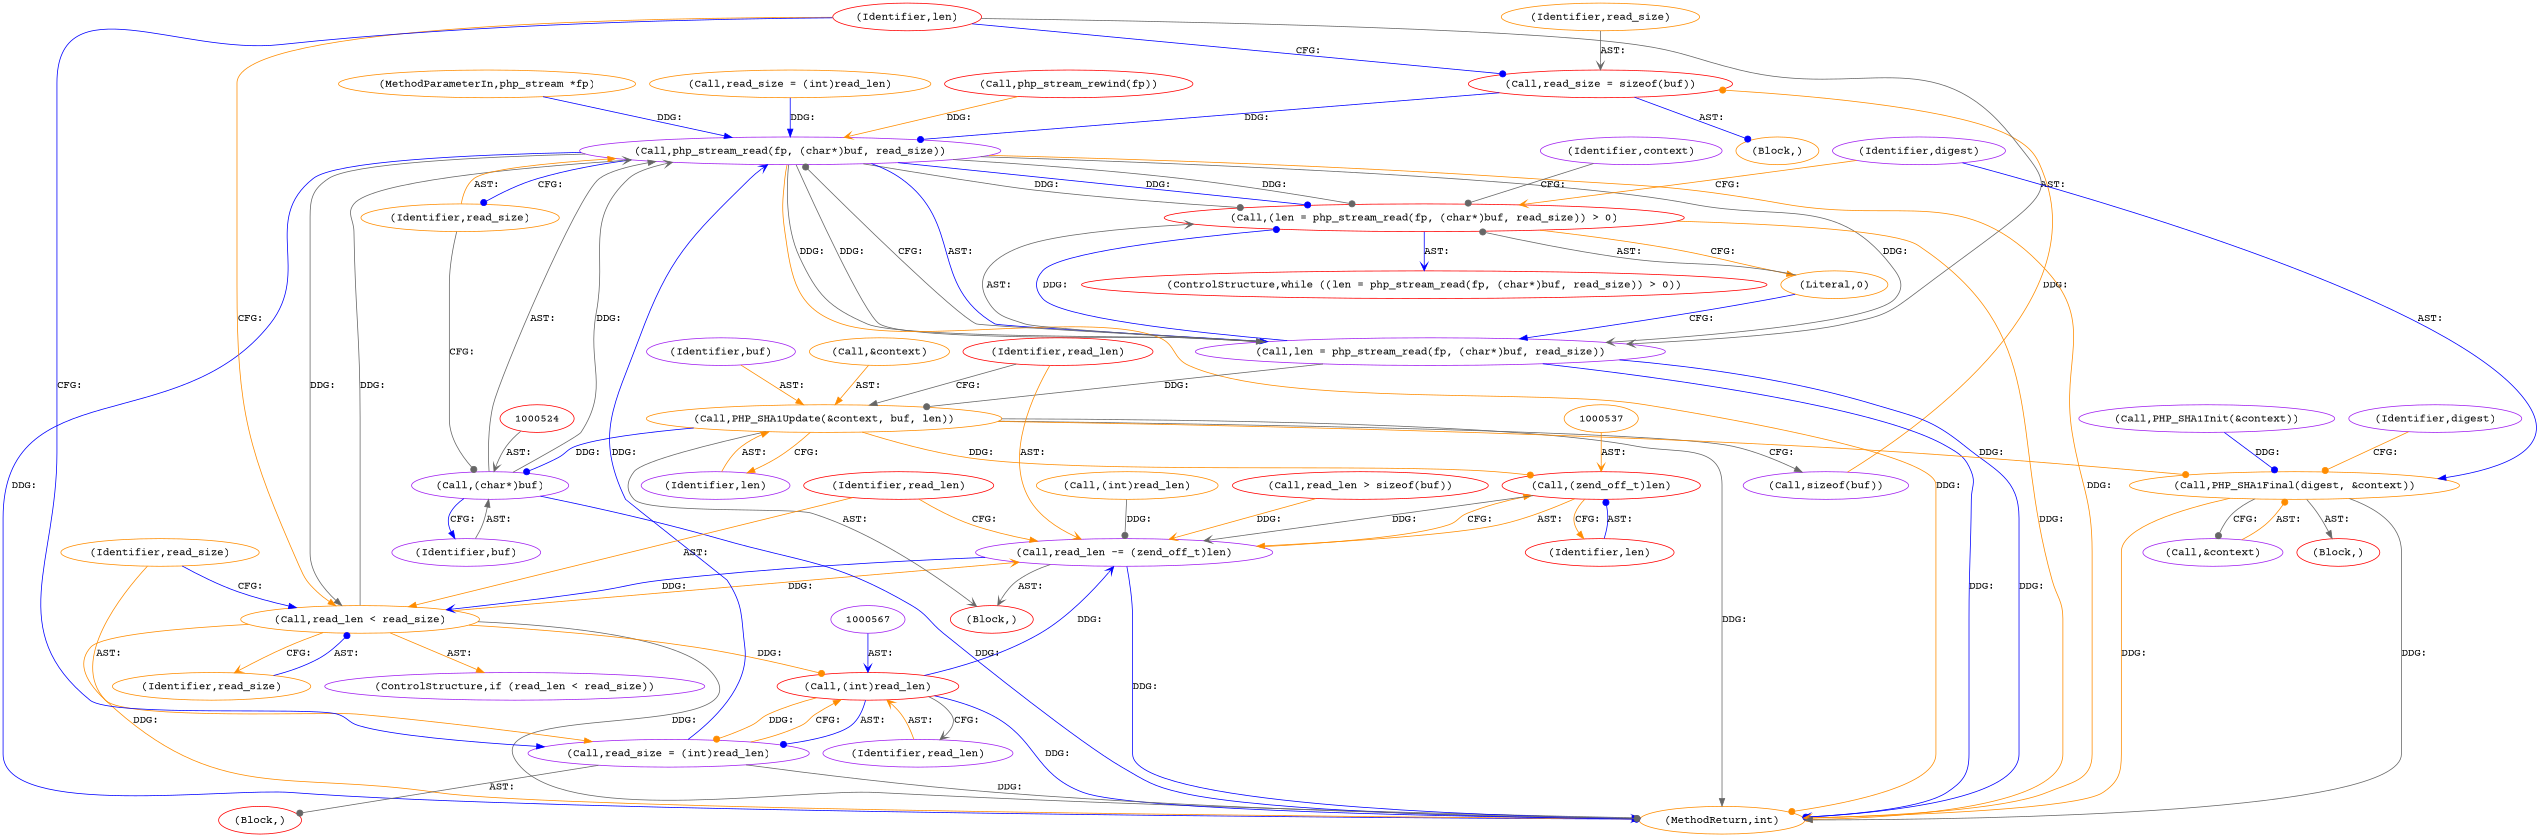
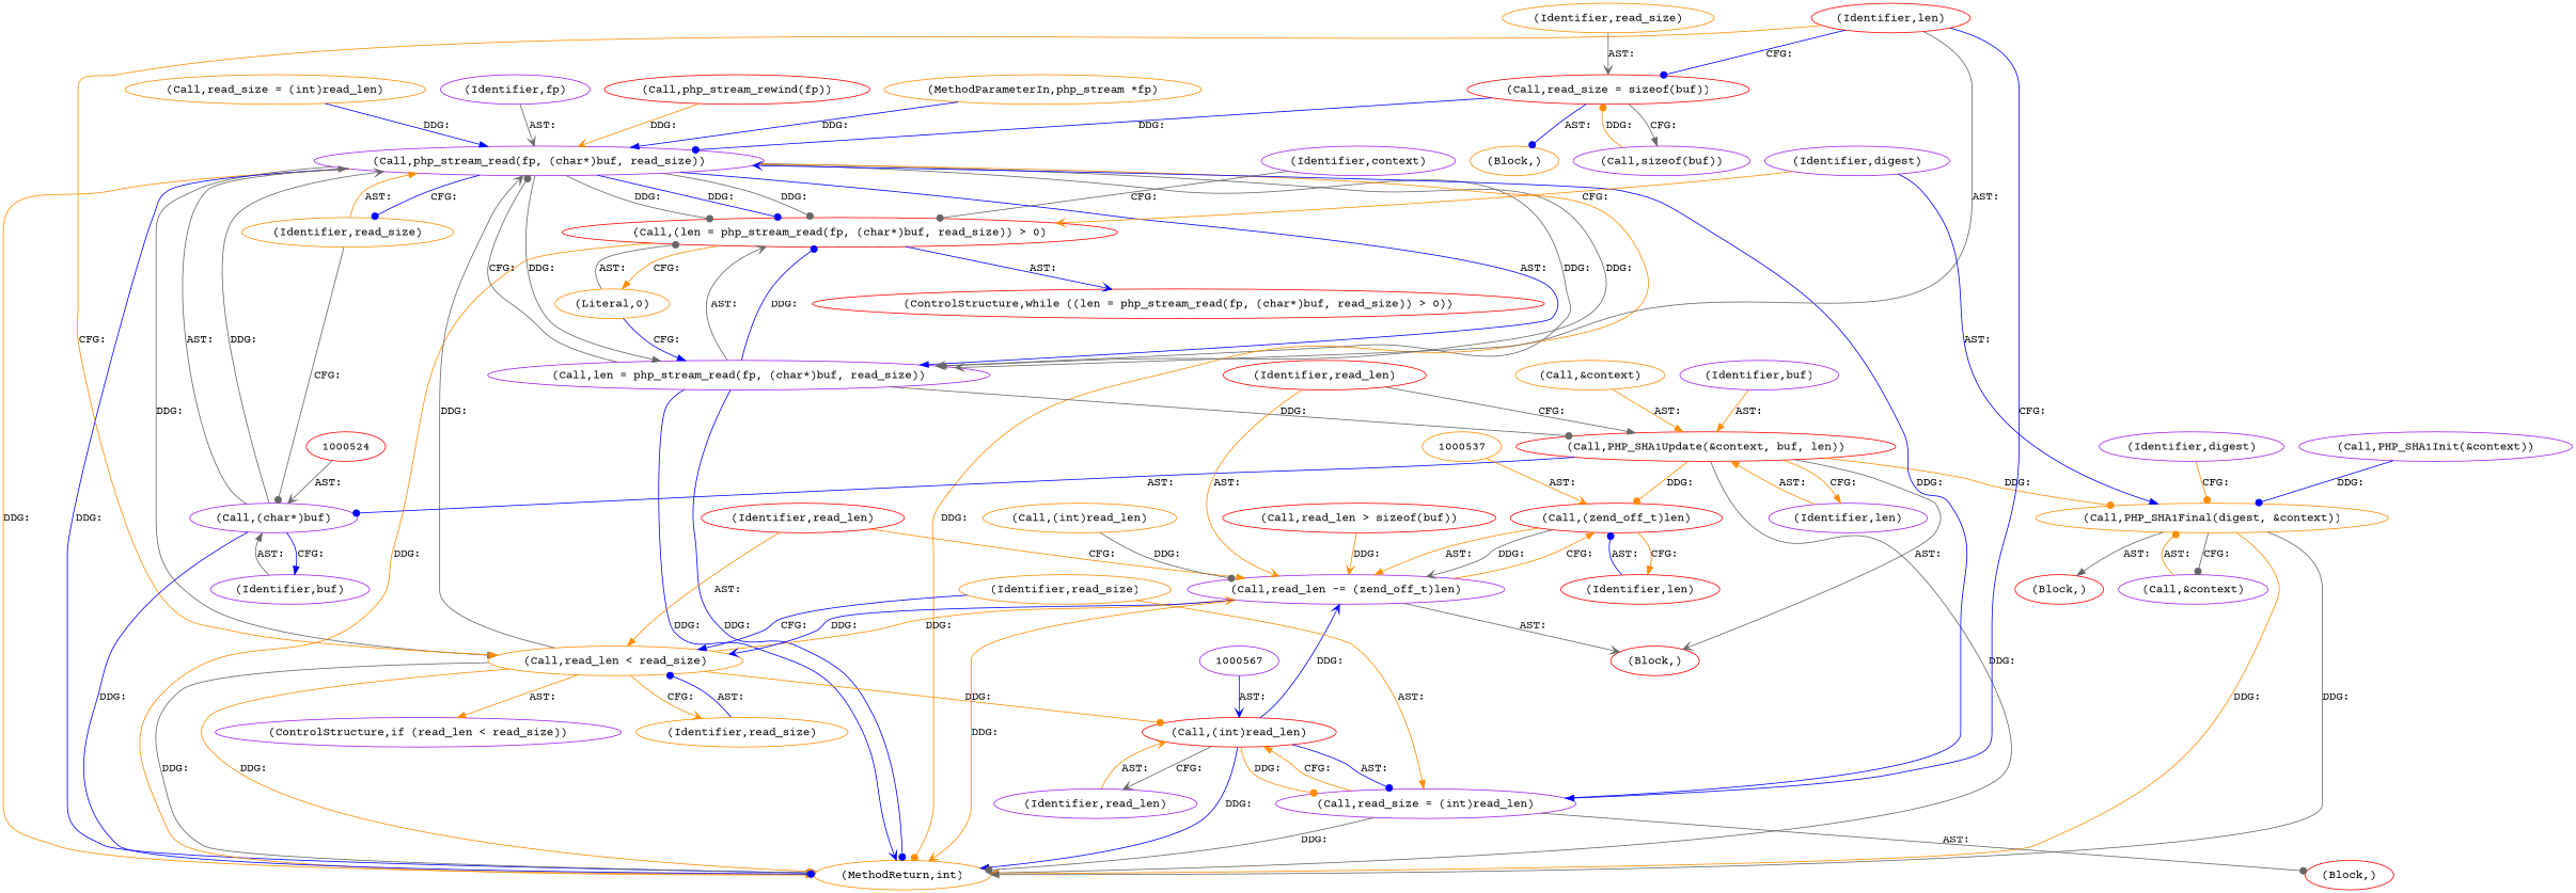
  digraph {
    fontname="Courier Prime"
    node [color=purple fontname="Courier Prime"]
    edge [arrowhead=normal color=darkorange fontname="Courier Prime"]
    n1 [color=red label="(Call,read_size = sizeof(buf))"]
    n2 [label="(Call,php_stream_read(fp, (char*)buf, read_size))"]
    n3 [color=darkorange label="(Block,)"]
    n4 [label="(Call,sizeof(buf))"]
    n5 [color=red label="(Call,(len = php_stream_read(fp, (char*)buf, read_size)) > 0)"]
    n6 [label="(Call,len = php_stream_read(fp, (char*)buf, read_size))"]
    n7 [color=darkorange label="(Call,read_len < read_size)"]
    n8 [color=darkorange label="(Identifier,read_size)"]
    n9 [color=darkorange label="(MethodReturn,int)"]
    n10 [color=red label="(ControlStructure,while ((len = php_stream_read(fp, (char*)buf, read_size)) > 0))"]
    n11 [color=darkorange label="(Literal,0)"]
-   n12 [color=darkorange label="(Call,PHP_SHA1Update(&context, buf, len))"]
+   n12 [color=red label="(Call,PHP_SHA1Update(&context, buf, len))"]
    n13 [label="(Call,read_len -= (zend_off_t)len)"]
    n14 [color=red label="(Call,(int)read_len)"]
    n15 [color=darkorange label="(Identifier,read_size)"]
    n16 [label="(ControlStructure,if (read_len < read_size))"]
    n17 [label="(Call,(char*)buf)"]
    n18 [color=red label="(Call,(zend_off_t)len)"]
    n19 [color=darkorange label="(Call,PHP_SHA1Final(digest, &context))"]
    n20 [color=red label="(Block,)"]
    n21 [label="(Identifier,len)"]
    n22 [label="(Identifier,buf)"]
    n23 [color=red label="(Identifier,len)"]
    n24 [color=red label="(Block,)"]
    n25 [label="(Call,&context)"]
    n26 [label="(Call,read_size = (int)read_len)"]
    n27 [label="(Identifier,read_len)"]
    n28 [color=red label="(Block,)"]
    n29 [color=darkorange label="(Call,read_size = (int)read_len)"]
+   n30 [label="(Identifier,fp)"]
    n31 [color=darkorange label="(Call,&context)"]
    n32 [label="(Identifier,context)"]
    n33 [color=darkorange label="(Identifier,read_size)"]
    n34 [color=red label="(Identifier,len)"]
    n35 [color=red label="(Identifier,read_len)"]
    n36 [color=red label="(Call,php_stream_rewind(fp))"]
    n37 [label="(Call,PHP_SHA1Init(&context))"]
    n38 [color=red label="(Call,read_len > sizeof(buf))"]
    n39 [color=red label="(Identifier,read_len)"]
    n40 [label="(Identifier,buf)"]
    n41 [color=darkorange label="(Call,(int)read_len)"]
    n42 [color=darkorange label="(Identifier,read_size)"]
    n43 [label="(Identifier,digest)"]
    n44 [color=darkorange label="(MethodParameterIn,php_stream *fp)"]
    n45 [label="(Identifier,digest)"]
    1000524 [color=red]
    1000537 [color=darkorange]
    n48 [label=1000567]
    n1 -> n2 [arrowhead=dot color=blue label="DDG: "]
    n1 -> n3 [arrowhead=dot color=blue label="AST: "]
-   n12 -> n4 [color=gray40 label="CFG: "]
+   n1 -> n4 [color=gray40 label="CFG: "]
    n2 -> n5 [arrowhead=dot color=blue label="DDG: "]
    n2 -> n5 [arrowhead=dot color=gray40 label="DDG: "]
    n2 -> n5 [arrowhead=dot color=gray40 label="DDG: "]
    n2 -> n6 [color=blue label="AST: "]
    n2 -> n6 [arrowhead=vee color=gray40 label="DDG: "]
    n2 -> n6 [color=gray40 label="DDG: "]
    n2 -> n6 [color=gray40 label="DDG: "]
    n2 -> n7 [color=gray40 label="DDG: "]
    n2 -> n8 [arrowhead=dot color=blue label="CFG: "]
    n2 -> n9 [arrowhead=dot label="DDG: "]
    n2 -> n9 [arrowhead=dot label="DDG: "]
    n2 -> n9 [arrowhead=dot color=blue label="DDG: "]
    n4 -> n1 [arrowhead=dot label="DDG: "]
    n5 -> n9 [label="DDG: "]
    n5 -> n10 [arrowhead=vee color=blue label="AST: "]
    n5 -> n11 [label="CFG: "]
    n6 -> n2 [arrowhead=dot color=gray40 label="CFG: "]
    n6 -> n5 [arrowhead=vee color=gray40 label="AST: "]
    n6 -> n5 [arrowhead=dot color=blue label="DDG: "]
    n6 -> n9 [arrowhead=vee color=blue label="DDG: "]
    n6 -> n9 [arrowhead=dot color=blue label="DDG: "]
    n6 -> n12 [arrowhead=dot color=gray40 label="DDG: "]
    n7 -> n2 [arrowhead=vee color=gray40 label="DDG: "]
    n7 -> n9 [color=gray40 label="DDG: "]
    n7 -> n9 [label="DDG: "]
    n7 -> n13 [arrowhead=vee label="DDG: "]
    n7 -> n14 [arrowhead=dot label="DDG: "]
    n7 -> n15 [arrowhead=vee label="CFG: "]
    n7 -> n16 [label="AST: "]
    n8 -> n2 [label="AST: "]
    n8 -> n17 [arrowhead=dot color=gray40 label="CFG: "]
    n11 -> n5 [arrowhead=dot color=gray40 label="AST: "]
    n11 -> n6 [color=blue label="CFG: "]
    n12 -> n9 [color=gray40 label="DDG: "]
-   n12 -> n17 [arrowhead=dot color=blue label="DDG: "]
+   n12 -> n17 [arrowhead=dot color=blue label="AST: "]
    n12 -> n18 [arrowhead=dot label="DDG: "]
    n12 -> n19 [arrowhead=dot label="DDG: "]
    n12 -> n20 [arrowhead=vee color=gray40 label="AST: "]
    n12 -> n21 [label="CFG: "]
    n13 -> n7 [arrowhead=vee color=blue label="DDG: "]
-   n13 -> n9 [arrowhead=vee color=blue label="DDG: "]
+   n13 -> n9 [arrowhead=vee label="DDG: "]
    n13 -> n18 [label="CFG: "]
    n13 -> n20 [arrowhead=vee color=gray40 label="AST: "]
    n14 -> n9 [color=blue label="DDG: "]
    n14 -> n13 [arrowhead=vee color=blue label="DDG: "]
    n14 -> n26 [arrowhead=dot color=blue label="AST: "]
    n14 -> n26 [arrowhead=dot label="DDG: "]
    n14 -> n27 [arrowhead=vee color=gray40 label="CFG: "]
    n15 -> n7 [arrowhead=dot color=blue label="AST: "]
    n17 -> n2 [color=gray40 label="AST: "]
    n17 -> n2 [arrowhead=vee color=gray40 label="DDG: "]
    n17 -> n9 [arrowhead=dot color=blue label="DDG: "]
    n17 -> n22 [color=blue label="CFG: "]
    n18 -> n13 [label="AST: "]
    n18 -> n13 [arrowhead=vee color=gray40 label="DDG: "]
    n18 -> n23 [label="CFG: "]
    n19 -> n9 [arrowhead=vee label="DDG: "]
    n19 -> n9 [color=gray40 label="DDG: "]
    n19 -> n24 [color=gray40 label="AST: "]
    n19 -> n25 [arrowhead=dot color=gray40 label="CFG: "]
    n21 -> n12 [label="AST: "]
    n22 -> n17 [color=gray40 label="AST: "]
    n23 -> n18 [arrowhead=dot color=blue label="AST: "]
    n25 -> n19 [arrowhead=dot label="AST: "]
    n26 -> n2 [arrowhead=vee color=blue label="DDG: "]
    n26 -> n9 [arrowhead=dot color=gray40 label="DDG: "]
    n26 -> n14 [label="CFG: "]
    n26 -> n28 [arrowhead=dot color=gray40 label="AST: "]
    n27 -> n14 [arrowhead=vee label="AST: "]
    n29 -> n2 [color=blue label="DDG: "]
+   n30 -> n2 [arrowhead=vee color=gray40 label="AST: "]
    n31 -> n12 [label="AST: "]
    n32 -> n5 [arrowhead=dot color=gray40 label="CFG: "]
    n33 -> n7 [color=blue label="CFG: "]
    n33 -> n26 [label="AST: "]
    n34 -> n1 [arrowhead=dot color=blue label="CFG: "]
    n34 -> n6 [arrowhead=vee color=gray40 label="AST: "]
    n34 -> n7 [label="CFG: "]
    n34 -> n26 [color=blue label="CFG: "]
    n35 -> n12 [color=gray40 label="CFG: "]
    n35 -> n13 [arrowhead=vee label="AST: "]
    n36 -> n2 [arrowhead=vee label="DDG: "]
    n37 -> n19 [arrowhead=dot color=blue label="DDG: "]
    n38 -> n13 [arrowhead=vee label="DDG: "]
    n39 -> n7 [label="AST: "]
    n39 -> n13 [label="CFG: "]
    n40 -> n12 [label="AST: "]
    n41 -> n13 [arrowhead=dot color=gray40 label="DDG: "]
    n42 -> n1 [arrowhead=vee color=gray40 label="AST: "]
    n43 -> n5 [arrowhead=vee label="CFG: "]
    n43 -> n19 [color=blue label="AST: "]
    n44 -> n2 [color=blue label="DDG: "]
    n45 -> n19 [arrowhead=dot label="CFG: "]
    1000524 -> n17 [arrowhead=vee color=gray40 label="AST: "]
    1000537 -> n18 [arrowhead=vee label="AST: "]
    n48 -> n14 [arrowhead=vee color=blue label="AST: "]
  }
